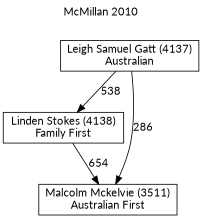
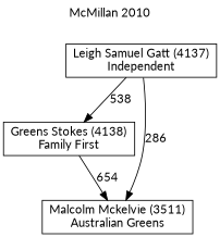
  digraph {
    fontname=Lato
    label="McMillan 2010"
    labelloc=t
    mclimit=10
    node [fontname=Lato shape=box]
    edge [fontname=Lato]
-   n1 [label="Leigh Samuel Gatt (4137)\nAustralian"]
-   n2 [label="Linden Stokes (4138)\nFamily First"]
-   n3 [label="Malcolm Mckelvie (3511)\nAustralian First"]
+   n1 [label="Leigh Samuel Gatt (4137)\nIndependent"]
+   n2 [label="Greens Stokes (4138)\nFamily First"]
+   n3 [label="Malcolm Mckelvie (3511)\nAustralian Greens"]
    n1 -> n2 [label=538]
    n1 -> n3 [label=286]
    n2 -> n3 [label=654]
  }
